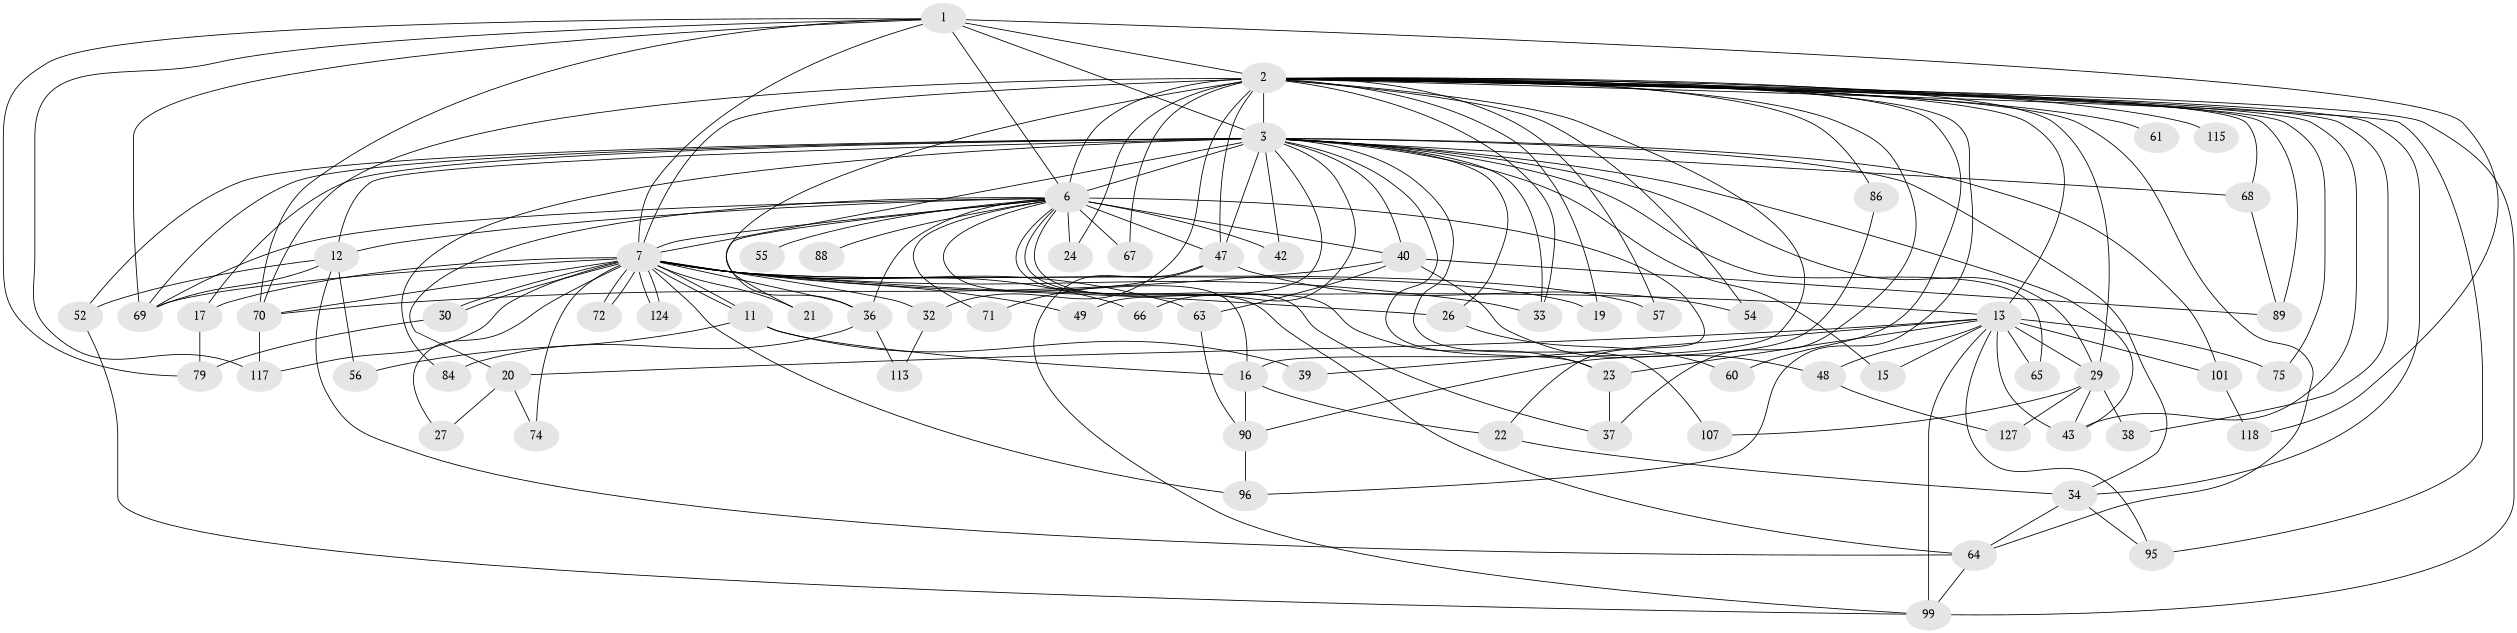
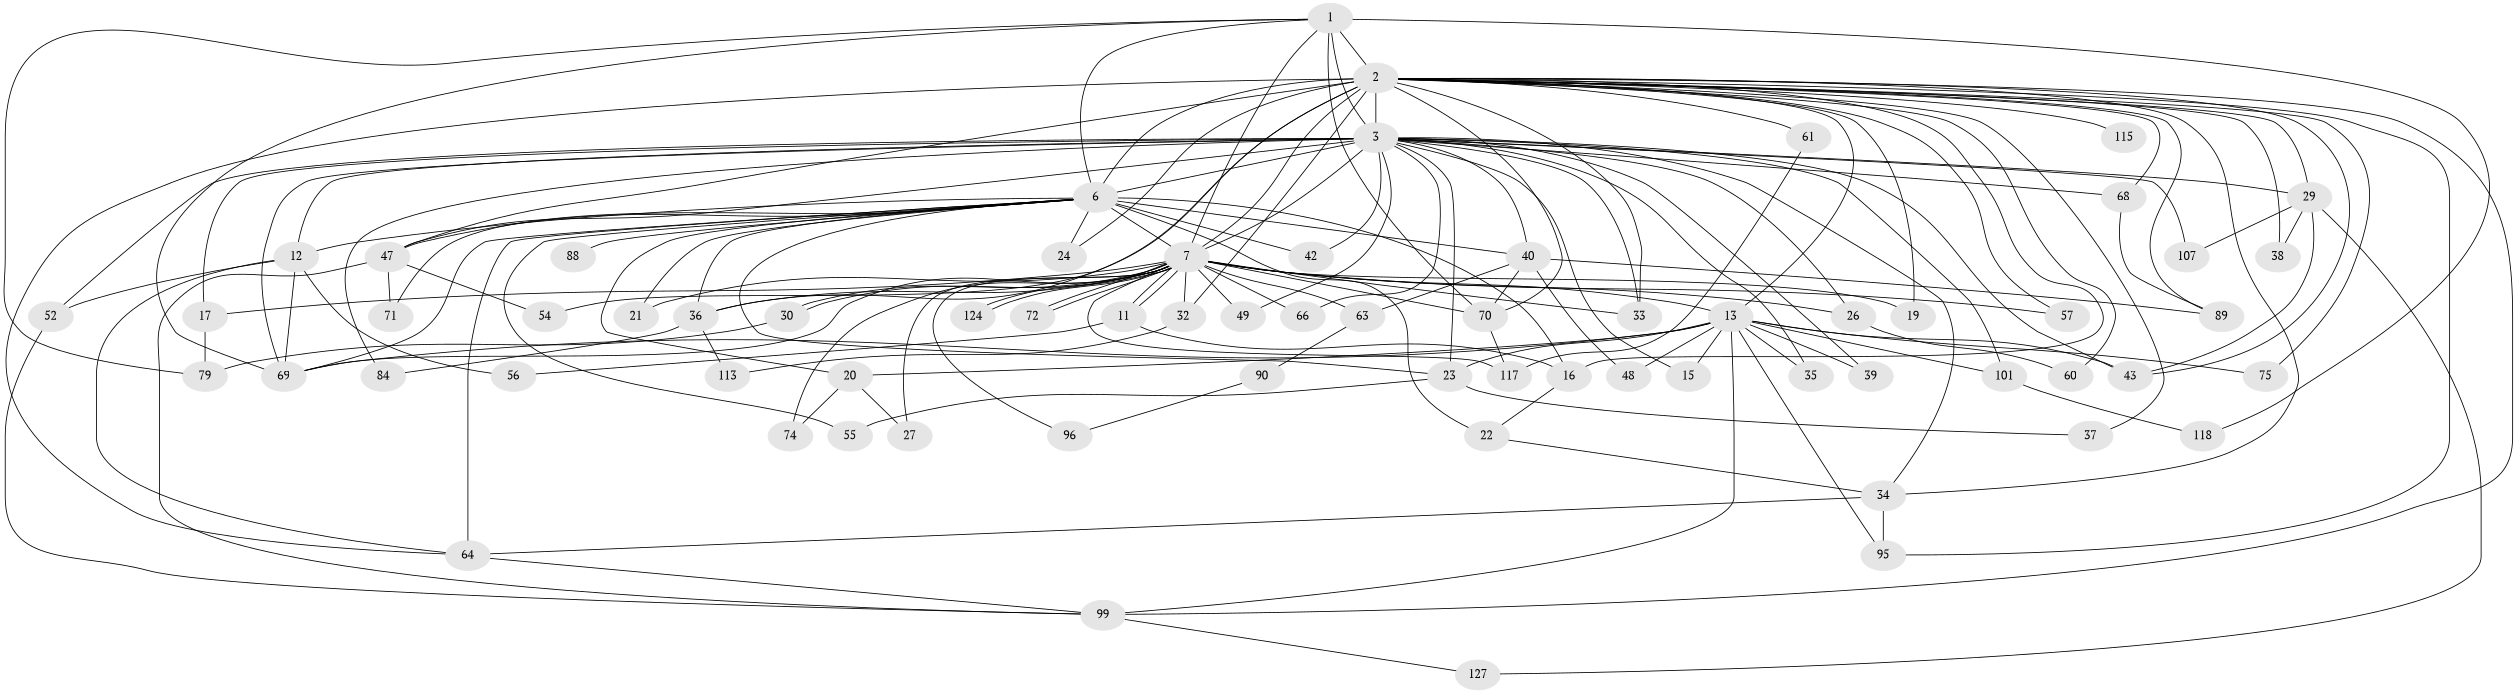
  graph {
    fontname="PT Serif"
    node [color=gray90 fontname="PT Serif" style=filled]
    edge [fontname="PT Serif"]
    2 [super="+141+92+110+10+103+4"]
    3 [super="+5+46"]
    6 [super="+120+8+98"]
    7 [super="+44+108+25"]
    70 [super="+81"]
    13 [super="+59"]
    16
    19
    24
    29
    32
    33
    34 [super="+65"]
    36
    37
    38
    43 [super="+62+87"]
    47 [super="+105"]
    54
    57 [super="+137"]
    60
    61
    64 [super="+123+91"]
-   67
    68
    75
-   86
    89 [super="+128"]
    95 [super="+116"]
    96 [super="+114"]
    99 [super="+102"]
    115
    1
    69 [super="+83"]
    79 [super="+80"]
    117
    118
    12
    15
    17
    23 [super="+134"]
    26 [super="+94"]
-   35 [label=65]
+   35
    39
    40 [super="+143"]
    42
    49
    52
    66
    84
    101
    107
    20
    21
    22 [super="+58"]
    55
    71 [super="+78"]
    88
    11
    27
    30
    63
    72
    74
    124
    48
    90
    127
    113
    56
    2 -- 3 [weight=14]
    2 -- 6 [weight=12]
    2 -- 7 [weight=4]
    2 -- 70
    2 -- 13 [weight=2]
    2 -- 16
    2 -- 19
    2 -- 24
    2 -- 29
    2 -- 32
    2 -- 33 [weight=2]
    2 -- 34
    2 -- 36
    2 -- 37
    2 -- 38 [weight=2]
    2 -- 43 [weight=2]
    2 -- 47
    2 -- 54
    2 -- 57 [weight=2]
    2 -- 60 [weight=2]
    2 -- 61 [weight=2]
    2 -- 64
-   2 -- 67
    2 -- 68 [weight=2]
    2 -- 75
-   2 -- 86
    2 -- 89
    2 -- 95
-   2 -- 96
    2 -- 99
    2 -- 115 [weight=2]
    3 -- 6 [weight=7]
    3 -- 7 [weight=5]
    3 -- 29
    3 -- 33
    3 -- 34
    3 -- 43
    3 -- 47 [weight=2]
    3 -- 68
    3 -- 69
    3 -- 12
    3 -- 15
    3 -- 17
    3 -- 23
    3 -- 26
    3 -- 35
-   11 -- 39
+   3 -- 39
    3 -- 40
    3 -- 42
    3 -- 49
    3 -- 52
    3 -- 66
    3 -- 84
    3 -- 101
    3 -- 107
    6 -- 7 [weight=8]
    6 -- 16
    6 -- 24
    6 -- 36
-   6 -- 37
    6 -- 47
    6 -- 64
-   6 -- 67
    6 -- 69
    6 -- 12 [weight=2]
    6 -- 23
    6 -- 40
    6 -- 42
    6 -- 20 [weight=2]
    6 -- 21
    6 -- 22 [weight=2]
    6 -- 55
    6 -- 71
    6 -- 88
    7 -- 70
    7 -- 13
    7 -- 19
    7 -- 32
    7 -- 33
    7 -- 36
    7 -- 57
    7 -- 96
    7 -- 69
    7 -- 117
    7 -- 17
    7 -- 26 [weight=2]
    7 -- 49
    7 -- 66
    7 -- 21
    7 -- 11
    7 -- 11
    7 -- 27
    7 -- 30
    7 -- 30
    7 -- 63
    7 -- 72
    7 -- 72
    7 -- 74
    7 -- 124
    7 -- 124
    70 -- 117
-   13 -- 29
+   13 -- 69
    13 -- 43
    13 -- 75
    13 -- 95
    13 -- 99
    13 -- 15
    13 -- 23
    13 -- 35
    13 -- 39
    13 -- 101
    13 -- 20
    13 -- 48
    16 -- 22
-   16 -- 90
    29 -- 38
    29 -- 43
    29 -- 107
    29 -- 127
    32 -- 113
    34 -- 64
    34 -- 95
    36 -- 84
    36 -- 113
    47 -- 54
    47 -- 99
    47 -- 71
    64 -- 99
    68 -- 89
-   86 -- 90
-   48 -- 127
+   99 -- 127
    1 -- 2 [weight=3]
    1 -- 3 [weight=3]
    1 -- 6 [weight=2]
    1 -- 7
    1 -- 70
    1 -- 69
    1 -- 79
-   1 -- 117
+   61 -- 117
    1 -- 118
    12 -- 64
    12 -- 69
    12 -- 52
    12 -- 56
    17 -- 79
    23 -- 37
+   23 -- 55
    26 -- 60
    40 -- 70
    40 -- 89
    40 -- 63
    40 -- 48
    52 -- 99
    101 -- 118
    20 -- 27
    20 -- 74
    22 -- 34
    11 -- 16
    11 -- 56
    30 -- 79
    63 -- 90
    90 -- 96
  }
